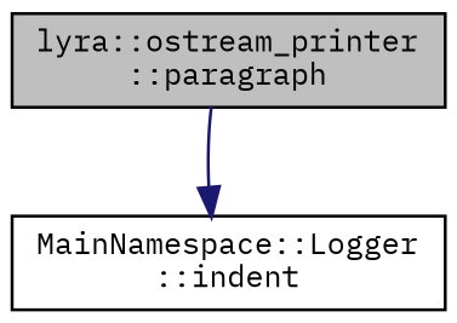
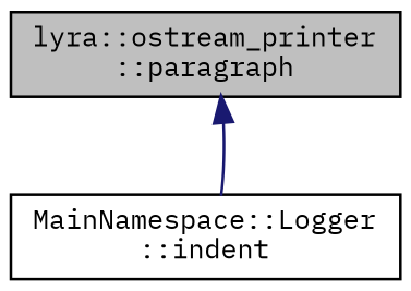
  digraph {
    rankdir=TB
    fontname="IBM Plex Mono"
    node [color=black fontname="IBM Plex Mono" fontsize=10 shape=record style=filled]
    n1 [fillcolor=grey75 fontcolor=black height=0.2 label="lyra::ostream_printer\l::paragraph" width=0.4]
    n2 [fillcolor=white height=0.2 label="MainNamespace::Logger\l::indent" width=0.4]
-   n1 -> n2 [color=midnightblue fontname="IBM Plex Mono" fontsize=10 labelfontname=Helvetica labelfontsize=10 style=solid]
+   n2 -> n1 [color=midnightblue fontname="IBM Plex Mono" fontsize=10 labelfontname=Helvetica labelfontsize=10 style=solid]
  }
